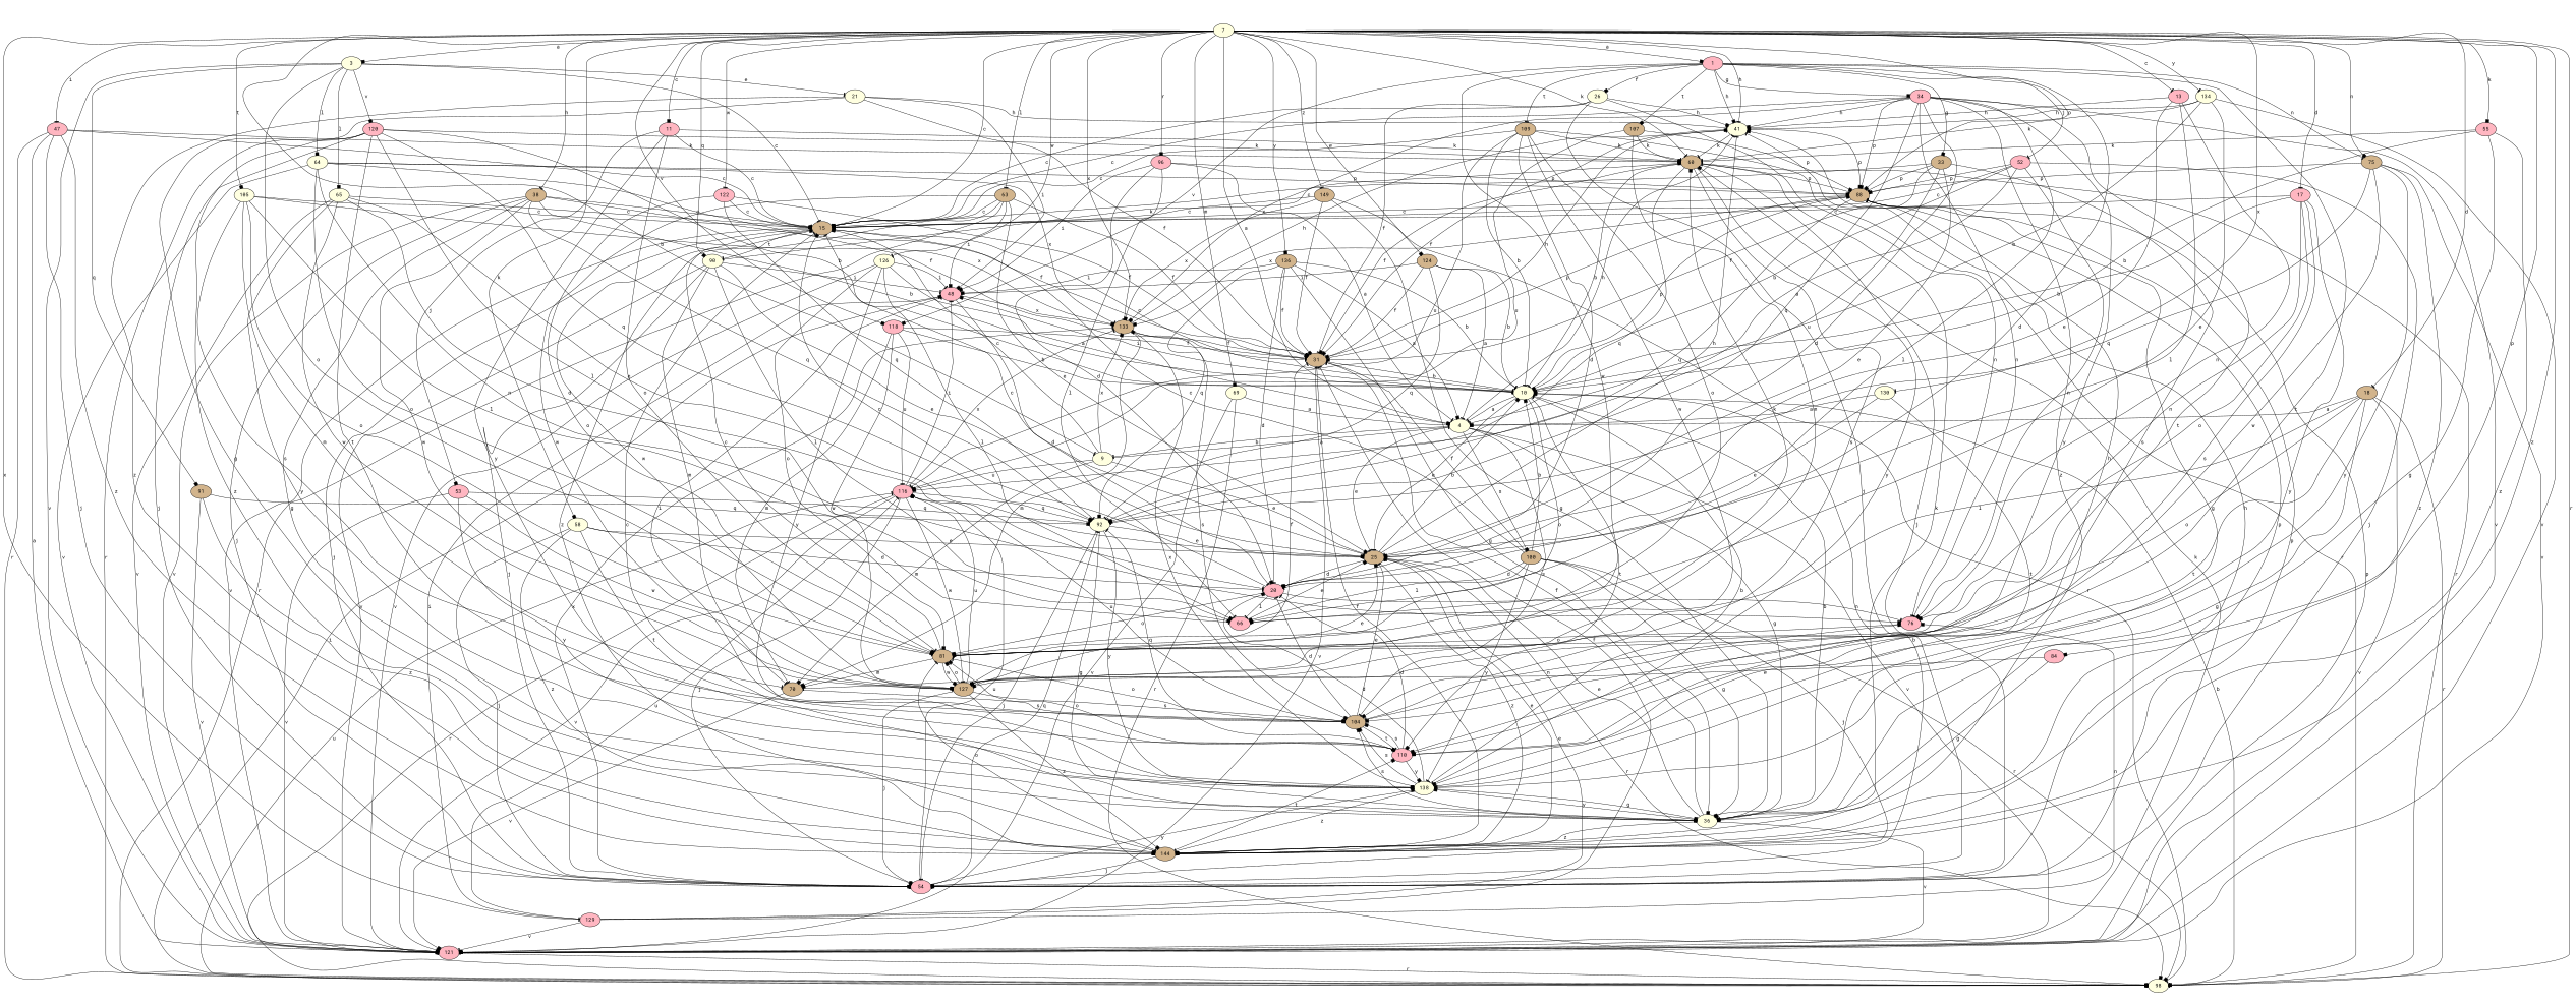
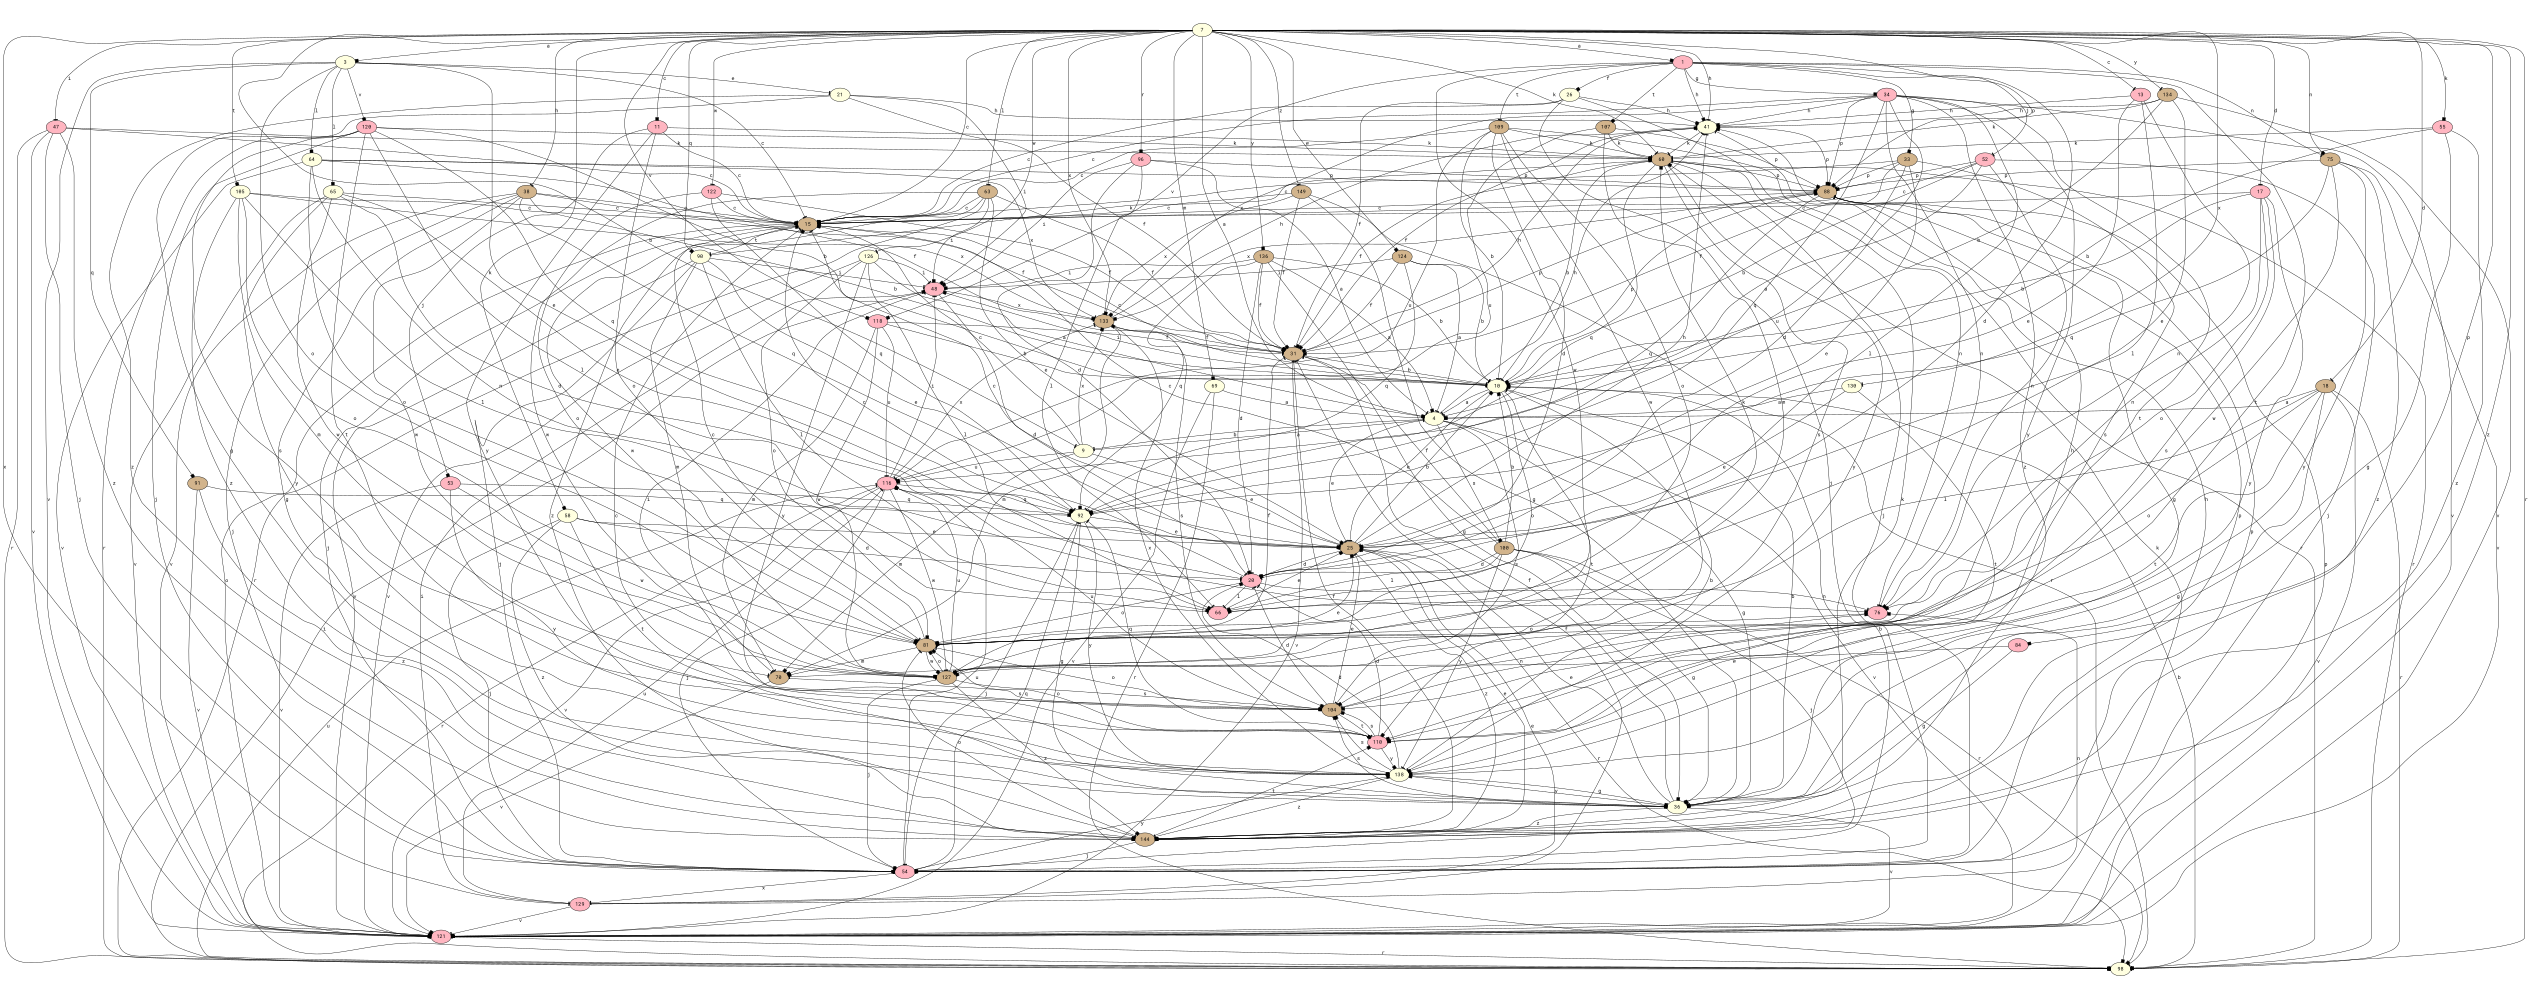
  strict digraph {
    fontname="Roboto Mono"
    node [fillcolor=tan fontname="Roboto Mono" style=filled]
    edge [arrowhead=box fontname="Roboto Mono"]
    n1 [fillcolor=lightyellow label=7]
    1 [fillcolor=lightpink]
    3 [fillcolor=lightyellow]
    4 [fillcolor=lightyellow]
    9 [fillcolor=lightyellow]
    11 [fillcolor=lightpink]
    13 [fillcolor=lightpink]
    15
    17 [fillcolor=lightpink]
    18
    38
    41 [fillcolor=lightyellow]
    47 [fillcolor=lightpink]
    55 [fillcolor=lightpink]
    58 [fillcolor=lightyellow]
    60
    63
    69 [fillcolor=lightyellow]
    75
    84 [fillcolor=lightpink]
    88
    90 [fillcolor=lightyellow]
    96 [fillcolor=lightpink]
    98 [fillcolor=lightyellow]
    105 [fillcolor=lightyellow]
    118 [fillcolor=lightpink]
    122 [fillcolor=lightpink]
    124
    126 [fillcolor=lightyellow]
    129 [fillcolor=lightpink]
    130 [fillcolor=lightyellow]
    133
-   134 [fillcolor=lightyellow]
+   134
    136
    n35 [label=149]
    144
    20 [fillcolor=lightpink]
    26 [fillcolor=lightyellow]
    33
    34 [fillcolor=lightpink]
    52 [fillcolor=lightpink]
    107
    109
    110 [fillcolor=lightpink]
    127
    21 [fillcolor=lightyellow]
    25
    64 [fillcolor=lightyellow]
    65 [fillcolor=lightyellow]
    81
    91
    120 [fillcolor=lightpink]
    121 [fillcolor=lightpink]
    36 [fillcolor=lightyellow]
    100
    104
    70
    116 [fillcolor=lightpink]
    53 [fillcolor=lightpink]
    138 [fillcolor=lightyellow]
    66 [fillcolor=lightpink]
    76 [fillcolor=lightpink]
    54 [fillcolor=lightpink]
    10 [fillcolor=lightyellow]
    31
    92 [fillcolor=lightyellow]
    48 [fillcolor=lightpink]
    n1 -> 1 [label=a]
    n1 -> 3 [label=a]
    n1 -> 4 [label=a]
    n1 -> 9 [arrowhead=tee label=b]
    n1 -> 11 [label=c]
    n1 -> 13 [arrowhead=tee label=c]
    n1 -> 15 [arrowhead=tee label=c]
    n1 -> 17 [arrowhead=tee label=d]
    n1 -> 18 [arrowhead=tee label=d]
    n1 -> 38 [arrowhead=tee label=h]
    n1 -> 41 [arrowhead=tee label=h]
    n1 -> 47 [arrowhead=tee label=i]
    n1 -> 55 [label=k]
    n1 -> 58 [label=k]
    n1 -> 60 [arrowhead=tee label=k]
    n1 -> 63 [arrowhead=tee label=l]
    n1 -> 69 [label=m]
    n1 -> 75 [label=n]
    n1 -> 84 [label=p]
    n1 -> 88 [label=p]
    n1 -> 90 [label=q]
    n1 -> 96 [label=r]
    n1 -> 98 [label=r]
    n1 -> 105 [label=t]
    n1 -> 118 [label=v]
    n1 -> 122 [arrowhead=tee label=w]
    n1 -> 124 [label=w]
    n1 -> 126 [arrowhead=tee label=w]
    n1 -> 129 [arrowhead=tee label=x]
    n1 -> 130 [arrowhead=tee label=x]
    n1 -> 133 [arrowhead=tee label=x]
    n1 -> 134 [arrowhead=tee label=y]
    n1 -> 136 [label=y]
    n1 -> n35 [arrowhead=tee label=z]
    n1 -> 144 [label=z]
    1 -> 41 [label=h]
    1 -> 75 [arrowhead=tee label=n]
    1 -> 118 [label=v]
    1 -> 20 [arrowhead=tee label=d]
    1 -> 26 [label=f]
    1 -> 33 [label=g]
    1 -> 34 [label=g]
    1 -> 52 [arrowhead=tee label=j]
    1 -> 107 [label=t]
    1 -> 109 [arrowhead=tee label=t]
    1 -> 110 [arrowhead=tee label=t]
    1 -> 127 [label=w]
    3 -> 15 [arrowhead=tee label=c]
    3 -> 21 [arrowhead=tee label=e]
+   3 -> 25 [label=e]
    3 -> 64 [label=l]
    3 -> 65 [label=l]
    3 -> 81 [label=o]
    3 -> 91 [label=q]
    3 -> 120 [label=v]
    3 -> 121 [arrowhead=tee label=v]
    4 -> 9 [arrowhead=tee label=b]
    4 -> 41 [arrowhead=tee label=h]
    4 -> 25 [arrowhead=tee label=e]
    4 -> 121 [arrowhead=tee label=v]
    4 -> 36 [label=g]
    4 -> 100 [label=s]
    4 -> 104 [arrowhead=tee label=s]
    9 -> 4 [arrowhead=tee label=a]
    9 -> 15 [label=c]
    9 -> 133 [label=x]
    9 -> 25 [arrowhead=tee label=e]
    9 -> 70 [label=m]
    9 -> 116 [label=u]
    11 -> 15 [label=c]
    11 -> 60 [arrowhead=tee label=k]
    11 -> 81 [arrowhead=tee label=o]
    11 -> 53 [label=j]
    11 -> 138 [arrowhead=tee label=y]
    13 -> 41 [arrowhead=tee label=h]
    13 -> 25 [label=e]
    13 -> 66 [arrowhead=tee label=l]
    13 -> 76 [arrowhead=tee label=n]
    15 -> 90 [arrowhead=tee label=t]
    15 -> 127 [label=w]
-   15 -> 121 [label=v]
+   15 -> 121 [label=o]
    15 -> 54 [label=j]
    17 -> 15 [label=c]
    17 -> 81 [label=o]
    17 -> 104 [label=s]
    17 -> 138 [label=y]
    17 -> 76 [label=n]
    17 -> 10 [arrowhead=tee label=b]
    18 -> 4 [label=a]
    18 -> 98 [arrowhead=tee label=r]
    18 -> 110 [label=t]
    18 -> 81 [arrowhead=tee label=o]
    18 -> 121 [label=v]
    18 -> 36 [label=g]
    18 -> 66 [label=l]
    38 -> 15 [arrowhead=tee label=c]
    38 -> 127 [arrowhead=tee label=w]
    38 -> 121 [arrowhead=tee label=v]
    38 -> 36 [label=g]
    38 -> 54 [arrowhead=tee label=j]
    38 -> 10 [arrowhead=tee label=b]
    38 -> 31 [arrowhead=tee label=f]
    38 -> 92 [label=q]
    41 -> 60 [arrowhead=tee label=k]
    41 -> 88 [label=p]
    41 -> 31 [label=f]
    47 -> 15 [label=c]
    47 -> 60 [label=k]
    47 -> 98 [label=r]
    47 -> 144 [label=z]
-   47 -> 121 [arrowhead=tee label=a]
+   47 -> 121 [arrowhead=tee label=v]
    47 -> 54 [arrowhead=tee label=j]
    55 -> 60 [arrowhead=tee label=k]
    55 -> 144 [arrowhead=tee label=z]
    55 -> 36 [label=g]
    55 -> 10 [label=b]
    58 -> 144 [label=z]
    58 -> 20 [arrowhead=tee label=d]
    58 -> 110 [label=t]
    58 -> 25 [label=e]
    58 -> 54 [arrowhead=tee label=j]
    60 -> 88 [arrowhead=tee label=p]
    60 -> 98 [arrowhead=tee label=r]
    60 -> 104 [label=s]
    60 -> 138 [arrowhead=tee label=y]
    60 -> 54 [label=j]
    60 -> 10 [arrowhead=tee label=b]
    60 -> 31 [label=f]
    60 -> 92 [arrowhead=tee label=q]
    63 -> 15 [label=c]
    63 -> 98 [arrowhead=tee label=r]
    63 -> 144 [arrowhead=tee label=z]
    63 -> 127 [arrowhead=tee label=w]
    63 -> 25 [label=e]
    63 -> 31 [label=f]
    63 -> 48 [label=i]
    69 -> 4 [arrowhead=tee label=a]
    69 -> 98 [label=r]
    69 -> 121 [label=v]
    75 -> 88 [arrowhead=tee label=p]
    75 -> 144 [label=z]
    75 -> 127 [arrowhead=tee label=w]
    75 -> 121 [label=v]
    75 -> 138 [arrowhead=tee label=y]
    75 -> 92 [arrowhead=tee label=q]
    84 -> 127 [label=w]
    84 -> 36 [label=g]
    88 -> 15 [arrowhead=tee label=c]
    88 -> 133 [label=x]
    88 -> 36 [arrowhead=tee label=g]
    88 -> 92 [label=q]
    90 -> 60 [label=k]
    90 -> 25 [arrowhead=tee label=e]
    90 -> 121 [label=v]
    90 -> 70 [arrowhead=tee label=m]
    90 -> 66 [arrowhead=tee label=l]
    90 -> 54 [arrowhead=tee label=j]
    90 -> 48 [arrowhead=tee label=i]
    96 -> 4 [arrowhead=tee label=a]
    96 -> 88 [arrowhead=tee label=p]
    96 -> 20 [label=d]
    96 -> 66 [arrowhead=tee label=l]
    96 -> 48 [label=i]
    98 -> 116 [arrowhead=tee label=u]
    98 -> 10 [label=b]
    98 -> 48 [label=i]
    105 -> 15 [label=c]
    105 -> 133 [label=x]
    105 -> 81 [arrowhead=tee label=o]
    105 -> 104 [label=s]
    105 -> 70 [arrowhead=tee label=m]
    105 -> 66 [arrowhead=tee label=l]
    118 -> 127 [arrowhead=tee label=w]
    118 -> 70 [arrowhead=tee label=m]
    118 -> 116 [arrowhead=tee label=u]
    118 -> 10 [arrowhead=tee label=b]
    118 -> 31 [arrowhead=tee label=f]
    122 -> 15 [arrowhead=tee label=c]
    122 -> 81 [label=o]
    122 -> 31 [label=f]
    122 -> 92 [arrowhead=tee label=q]
    124 -> 4 [arrowhead=tee label=a]
    124 -> 10 [arrowhead=tee label=b]
    124 -> 31 [label=f]
    124 -> 92 [arrowhead=tee label=q]
    124 -> 48 [arrowhead=tee label=i]
    126 -> 4 [label=a]
    126 -> 81 [label=o]
    126 -> 121 [label=v]
    126 -> 138 [label=y]
    126 -> 66 [label=l]
    126 -> 48 [arrowhead=tee label=i]
    129 -> 25 [label=e]
    129 -> 121 [arrowhead=tee label=v]
    129 -> 116 [arrowhead=tee label=u]
    129 -> 76 [label=n]
    129 -> 31 [arrowhead=tee label=f]
    129 -> 48 [arrowhead=tee label=i]
    130 -> 4 [label=a]
    130 -> 110 [label=t]
    130 -> 25 [label=e]
    133 -> 41 [arrowhead=tee label=h]
    133 -> 104 [label=s]
    133 -> 70 [label=m]
    133 -> 31 [arrowhead=tee label=f]
    134 -> 41 [label=h]
    134 -> 60 [arrowhead=tee label=k]
    134 -> 25 [arrowhead=tee label=e]
    134 -> 121 [arrowhead=tee label=v]
    134 -> 10 [arrowhead=tee label=b]
    136 -> 4 [label=a]
    136 -> 20 [arrowhead=tee label=d]
    136 -> 36 [label=g]
    136 -> 10 [arrowhead=tee label=b]
    136 -> 31 [label=f]
    136 -> 92 [label=q]
    136 -> 48 [label=i]
    n35 -> 15 [arrowhead=tee label=c]
    n35 -> 98 [arrowhead=tee label=r]
    n35 -> 133 [label=x]
    n35 -> 36 [label=g]
    n35 -> 31 [label=f]
    144 -> 60 [arrowhead=tee label=k]
    144 -> 88 [arrowhead=tee label=p]
    144 -> 110 [label=t]
    144 -> 25 [arrowhead=tee label=e]
    144 -> 81 [arrowhead=tee label=o]
    144 -> 54 [arrowhead=tee label=j]
    144 -> 31 [arrowhead=tee label=f]
    20 -> 15 [label=c]
    20 -> 81 [label=o]
    20 -> 66 [arrowhead=tee label=l]
    20 -> 76 [arrowhead=tee label=n]
    26 -> 15 [label=c]
    26 -> 41 [label=h]
    26 -> 76 [arrowhead=tee label=n]
    26 -> 54 [arrowhead=tee label=j]
    26 -> 31 [arrowhead=tee label=f]
    33 -> 15 [arrowhead=tee label=c]
    33 -> 88 [arrowhead=tee label=p]
    33 -> 25 [arrowhead=tee label=e]
    33 -> 104 [arrowhead=tee label=s]
    33 -> 116 [label=u]
    33 -> 31 [label=f]
    34 -> 15 [label=c]
    34 -> 41 [label=h]
    34 -> 88 [label=p]
    34 -> 133 [label=x]
    34 -> 144 [label=z]
    34 -> 20 [label=d]
    34 -> 110 [label=t]
    34 -> 121 [label=v]
    34 -> 138 [label=y]
    34 -> 66 [arrowhead=tee label=l]
    34 -> 76 [arrowhead=tee label=n]
    34 -> 92 [label=q]
    52 -> 4 [arrowhead=tee label=a]
    52 -> 15 [arrowhead=tee label=c]
    52 -> 88 [label=p]
    52 -> 76 [label=n]
    52 -> 54 [arrowhead=tee label=j]
    52 -> 10 [label=b]
    107 -> 60 [label=k]
    107 -> 88 [label=p]
    107 -> 70 [arrowhead=tee label=m]
    107 -> 116 [arrowhead=tee label=u]
    109 -> 15 [label=c]
    109 -> 60 [arrowhead=tee label=k]
    109 -> 98 [label=r]
    109 -> 20 [label=d]
    109 -> 127 [label=w]
    109 -> 81 [arrowhead=tee label=o]
    109 -> 116 [arrowhead=tee label=u]
    109 -> 10 [arrowhead=tee label=b]
    110 -> 20 [arrowhead=tee label=d]
    110 -> 81 [label=o]
    110 -> 104 [label=s]
    110 -> 138 [label=y]
    110 -> 92 [arrowhead=tee label=q]
    127 -> 144 [label=z]
    127 -> 25 [label=e]
    127 -> 81 [label=o]
    127 -> 104 [label=s]
    127 -> 116 [label=u]
    127 -> 54 [label=j]
    127 -> 31 [arrowhead=tee label=f]
    21 -> 41 [arrowhead=tee label=h]
    21 -> 144 [label=z]
    21 -> 36 [label=g]
    21 -> 31 [label=f]
    21 -> 48 [label=i]
    25 -> 15 [arrowhead=tee label=c]
    25 -> 41 [arrowhead=tee label=h]
    25 -> 98 [label=r]
    25 -> 144 [label=z]
    25 -> 20 [arrowhead=tee label=d]
    25 -> 10 [label=b]
    64 -> 88 [label=p]
    64 -> 133 [arrowhead=tee label=x]
    64 -> 81 [label=o]
    64 -> 121 [label=v]
    64 -> 76 [label=n]
    64 -> 31 [arrowhead=tee label=f]
    65 -> 15 [arrowhead=tee label=c]
    65 -> 20 [arrowhead=tee label=d]
    65 -> 127 [arrowhead=tee label=w]
    65 -> 25 [label=e]
    65 -> 121 [label=v]
    65 -> 138 [label=y]
    81 -> 15 [label=c]
    81 -> 60 [label=k]
    81 -> 127 [label=w]
    81 -> 70 [label=m]
    91 -> 144 [label=z]
    91 -> 121 [arrowhead=tee label=v]
    91 -> 92 [label=q]
    120 -> 60 [label=k]
    120 -> 98 [label=r]
    120 -> 144 [arrowhead=tee label=z]
    120 -> 110 [label=t]
    120 -> 66 [label=l]
    120 -> 54 [label=j]
    120 -> 10 [arrowhead=tee label=b]
    120 -> 92 [label=q]
    121 -> 60 [label=k]
    121 -> 88 [arrowhead=tee label=p]
    121 -> 98 [label=r]
    36 -> 15 [arrowhead=tee label=c]
    36 -> 144 [label=z]
    36 -> 25 [arrowhead=tee label=e]
    36 -> 121 [label=v]
    36 -> 104 [label=s]
    36 -> 138 [label=y]
    36 -> 10 [arrowhead=tee label=b]
    36 -> 31 [arrowhead=tee label=f]
    100 -> 15 [label=c]
    100 -> 98 [label=r]
    100 -> 20 [arrowhead=tee label=d]
    100 -> 36 [label=g]
    100 -> 138 [arrowhead=tee label=y]
    100 -> 66 [label=l]
    100 -> 54 [label=j]
    100 -> 10 [label=b]
    100 -> 31 [arrowhead=tee label=f]
    104 -> 20 [arrowhead=tee label=d]
    104 -> 110 [arrowhead=tee label=t]
    104 -> 25 [arrowhead=tee label=e]
    104 -> 81 [arrowhead=tee label=o]
    104 -> 116 [label=u]
    104 -> 76 [label=n]
    104 -> 48 [arrowhead=tee label=i]
    70 -> 121 [label=v]
    70 -> 104 [label=s]
    116 -> 98 [label=r]
    116 -> 133 [arrowhead=tee label=x]
    116 -> 127 [arrowhead=tee label=w]
    116 -> 121 [label=v]
    116 -> 54 [arrowhead=tee label=j]
    116 -> 92 [arrowhead=tee label=q]
    116 -> 48 [arrowhead=tee label=i]
    53 -> 127 [label=w]
    53 -> 121 [arrowhead=tee label=v]
    53 -> 138 [label=y]
    53 -> 92 [arrowhead=tee label=q]
    138 -> 41 [label=h]
    138 -> 133 [label=x]
    138 -> 144 [arrowhead=tee label=z]
    138 -> 20 [label=d]
    138 -> 36 [label=g]
    138 -> 104 [label=s]
    138 -> 10 [arrowhead=tee label=b]
    66 -> 25 [label=e]
    76 -> 81 [arrowhead=tee label=o]
    54 -> 41 [arrowhead=tee label=h]
    54 -> 88 [arrowhead=tee label=p]
-   54 -> 133 [arrowhead=tee label=x]
+   54 -> 129 [arrowhead=tee label=x]
    54 -> 116 [arrowhead=tee label=u]
    54 -> 138 [label=y]
    54 -> 10 [label=b]
    54 -> 92 [arrowhead=tee label=q]
    10 -> 4 [arrowhead=tee label=a]
    10 -> 15 [arrowhead=tee label=c]
    10 -> 88 [label=p]
    10 -> 110 [label=t]
    10 -> 25 [arrowhead=tee label=e]
    10 -> 81 [label=o]
    10 -> 48 [label=i]
    31 -> 41 [label=h]
    31 -> 88 [arrowhead=tee label=p]
    31 -> 121 [label=v]
    31 -> 10 [arrowhead=tee label=b]
    92 -> 25 [arrowhead=tee label=e]
    92 -> 36 [arrowhead=tee label=g]
    92 -> 138 [label=y]
    92 -> 54 [arrowhead=tee label=j]
    48 -> 133 [arrowhead=tee label=x]
    48 -> 20 [arrowhead=tee label=d]
  }
